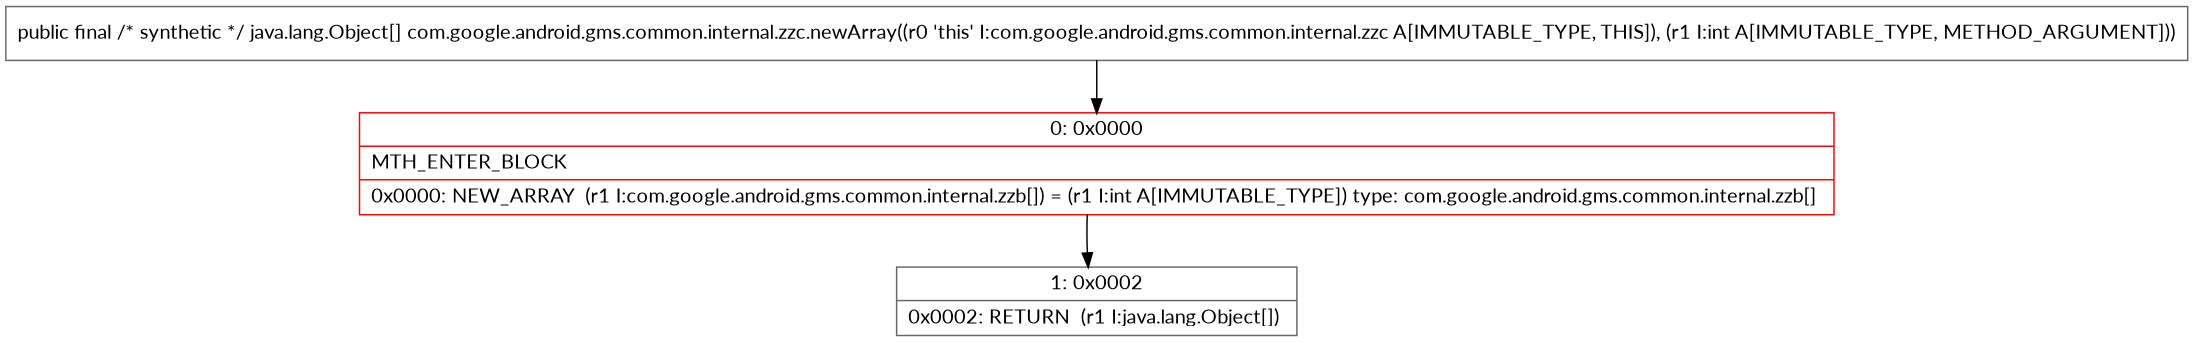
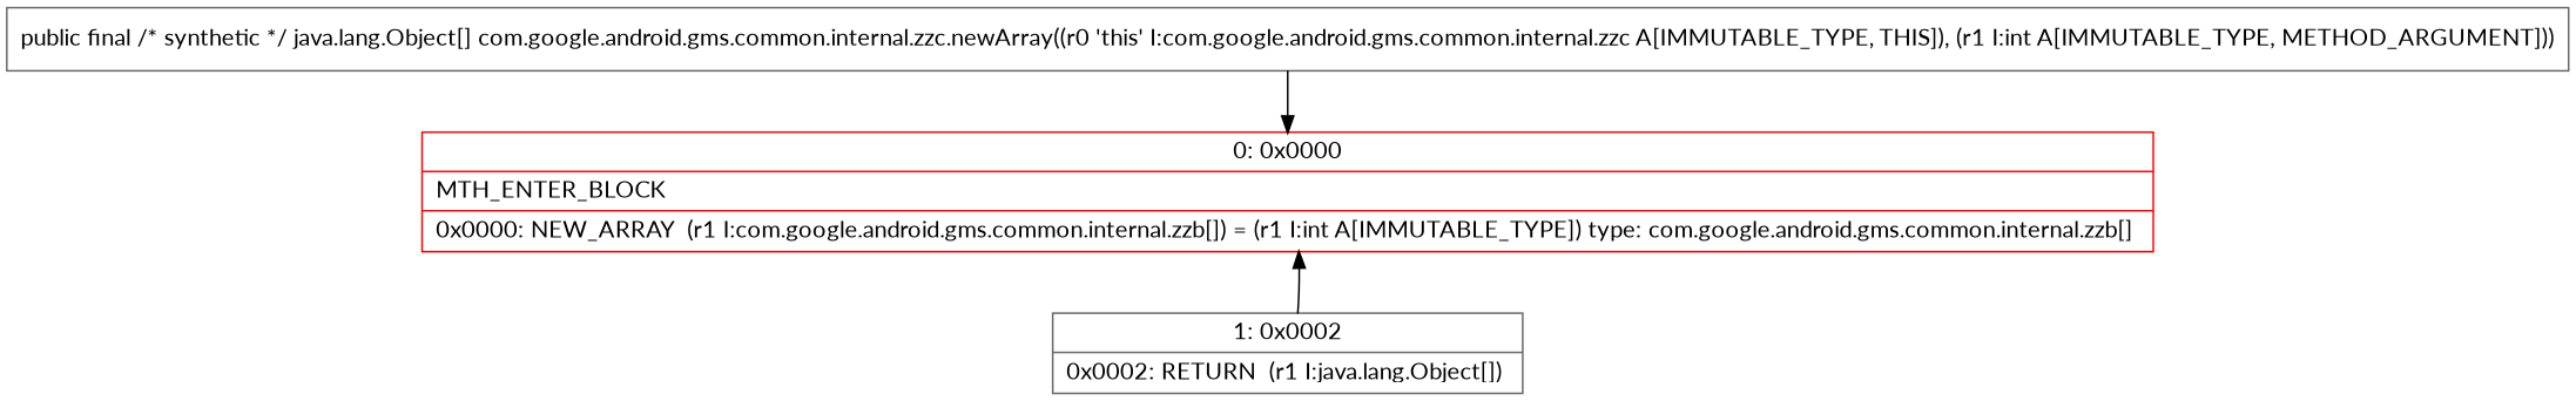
  digraph {
    fontname=Lato
    node [shape=record color=gray40 fontname=Lato]
    edge [style=solid fontname=Lato]
    n1 [label="{0\:\ 0x0000|MTH_ENTER_BLOCK\l|0x0000: NEW_ARRAY  (r1 I:com.google.android.gms.common.internal.zzb[]) = (r1 I:int A[IMMUTABLE_TYPE]) type: com.google.android.gms.common.internal.zzb[] \l}" color=red]
    n2 [label="{1\:\ 0x0002|0x0002: RETURN  (r1 I:java.lang.Object[]) \l}"]
    n3 [label="{public final \/* synthetic *\/ java.lang.Object[] com.google.android.gms.common.internal.zzc.newArray((r0 'this' I:com.google.android.gms.common.internal.zzc A[IMMUTABLE_TYPE, THIS]), (r1 I:int A[IMMUTABLE_TYPE, METHOD_ARGUMENT])) }"]
-   n1 -> n2
+   n2 -> n1
    n3 -> n1
  }
